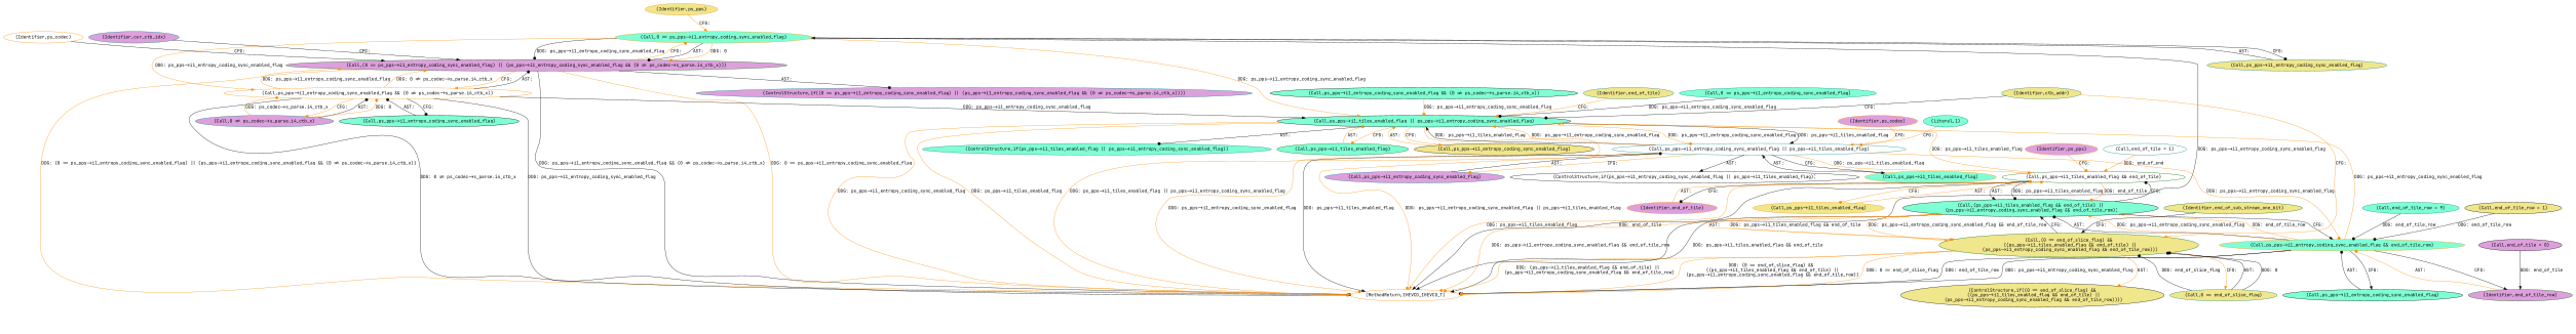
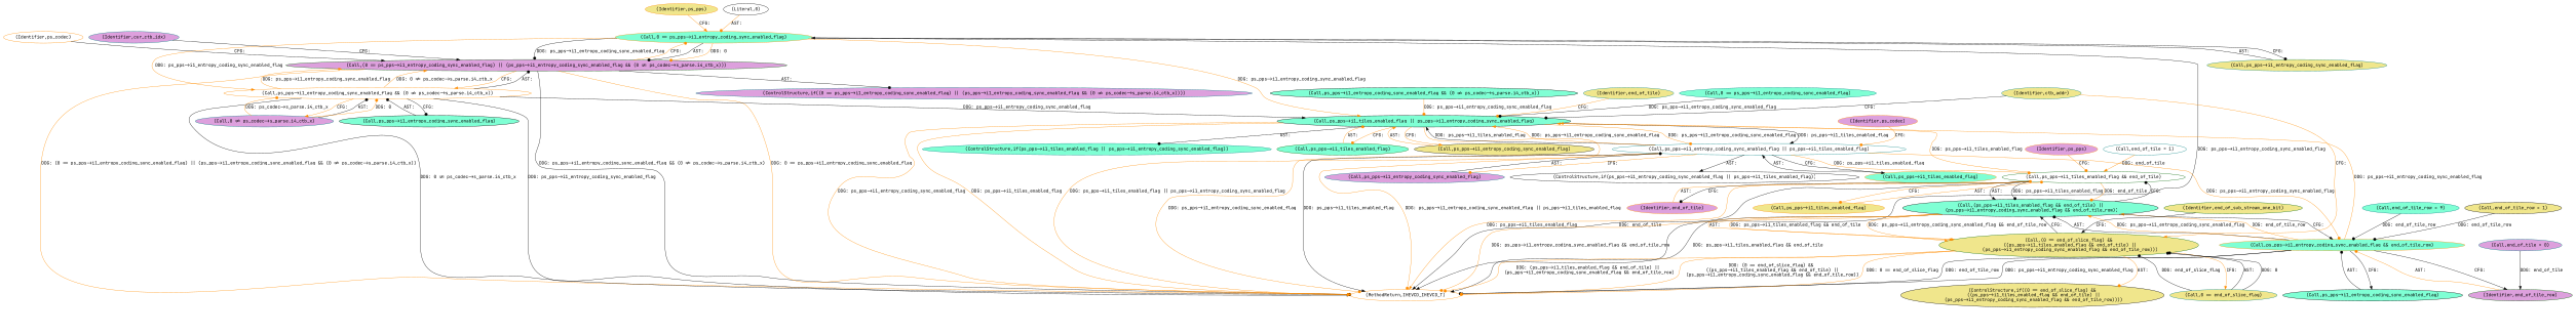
  digraph {
    fontname="JetBrains Mono"
    node [color=teal fillcolor=aquamarine fontname="JetBrains Mono" style=filled]
    edge [arrowhead=dot color=darkorange fontname="JetBrains Mono"]
    n1 [color=darkorange label="(Call,0 == ps_pps->i1_entropy_coding_sync_enabled_flag)"]
    n2 [color=darkgreen fillcolor=plum label="(Call,(0 == ps_pps->i1_entropy_coding_sync_enabled_flag) || (ps_pps->i1_entropy_coding_sync_enabled_flag && (0 != ps_codec->s_parse.i4_ctb_x)))"]
    n3 [color=darkorange fillcolor=white label="(Call,ps_pps->i1_entropy_coding_sync_enabled_flag && (0 != ps_codec->s_parse.i4_ctb_x))"]
    n4 [color=black label="(Call,ps_pps->i1_tiles_enabled_flag || ps_pps->i1_entropy_coding_sync_enabled_flag)"]
    n5 [fillcolor=khaki label="(Call,ps_pps->i1_entropy_coding_sync_enabled_flag)"]
    n6 [color=darkorange fillcolor=white label="(MethodReturn,IHEVCD_IHEVCD_T)"]
    n7 [fillcolor=plum label="(ControlStructure,if((0 == ps_pps->i1_entropy_coding_sync_enabled_flag) || (ps_pps->i1_entropy_coding_sync_enabled_flag && (0 != ps_codec->s_parse.i4_ctb_x))))"]
    n8 [fillcolor=plum label="(Call,0 != ps_codec->s_parse.i4_ctb_x)"]
    n9 [color=black label="(Call,ps_pps->i1_entropy_coding_sync_enabled_flag)"]
    n10 [fillcolor=white label="(Call,ps_pps->i1_entropy_coding_sync_enabled_flag || ps_pps->i1_tiles_enabled_flag)"]
    n11 [label="(ControlStructure,if(ps_pps->i1_tiles_enabled_flag || ps_pps->i1_entropy_coding_sync_enabled_flag))"]
    n12 [color=darkgreen label="(Call,ps_pps->i1_tiles_enabled_flag)"]
    n13 [color=black fillcolor=khaki label="(Call,ps_pps->i1_entropy_coding_sync_enabled_flag)"]
    n14 [color=darkgreen fillcolor=white label="(Call,ps_pps->i1_tiles_enabled_flag && end_of_tile)"]
    n15 [color=darkorange label="(Call,ps_pps->i1_entropy_coding_sync_enabled_flag && end_of_tile_row)"]
    n16 [fillcolor=plum label="(Call,ps_pps->i1_entropy_coding_sync_enabled_flag)"]
    n17 [color=black fillcolor=white label="(ControlStructure,if(ps_pps->i1_entropy_coding_sync_enabled_flag || ps_pps->i1_tiles_enabled_flag))"]
    n18 [color=darkorange label="(Call,ps_pps->i1_tiles_enabled_flag)"]
    n19 [color=black label="(Call,(ps_pps->i1_tiles_enabled_flag && end_of_tile) ||\n (ps_pps->i1_entropy_coding_sync_enabled_flag && end_of_tile_row))"]
    n20 [color=darkorange fillcolor=khaki label="(Call,ps_pps->i1_tiles_enabled_flag)"]
    n21 [color=darkorange fillcolor=plum label="(Identifier,end_of_tile)"]
    n22 [color=darkgreen fillcolor=plum label="(Identifier,end_of_tile_row)"]
    n23 [color=black label="(Call,ps_pps->i1_entropy_coding_sync_enabled_flag)"]
    n24 [color=darkgreen fillcolor=khaki label="(Call,(0 == end_of_slice_flag) &&\n ((ps_pps->i1_tiles_enabled_flag && end_of_tile) ||\n (ps_pps->i1_entropy_coding_sync_enabled_flag && end_of_tile_row)))"]
    n25 [color=black fillcolor=khaki label="(ControlStructure,if((0 == end_of_slice_flag) &&\n ((ps_pps->i1_tiles_enabled_flag && end_of_tile) ||\n (ps_pps->i1_entropy_coding_sync_enabled_flag && end_of_tile_row))))"]
    n26 [fillcolor=khaki label="(Call,0 == end_of_slice_flag)"]
    n27 [color=darkorange fillcolor=khaki label="(Identifier,ps_pps)"]
-   n28 [label="(Literal,1)"]
    n29 [fillcolor=khaki label="(Identifier,ctb_addr)"]
-   n30 [color=black fillcolor=plum label="(Call,end_of_tile = 0)"]
+   n30 [fillcolor=plum label="(Call,end_of_tile = 0)"]
    n31 [color=darkgreen fillcolor=khaki label="(Identifier,end_of_sub_stream_one_bit)"]
    n32 [color=darkorange fillcolor=plum label="(Identifier,ps_pps)"]
    n33 [label="(Call,end_of_tile_row = 9)"]
    n34 [fillcolor=white label="(Call,end_of_tile = 1)"]
    n35 [color=darkorange fillcolor=white label="(Identifier,ps_codec)"]
    n36 [color=black fillcolor=khaki label="(Call,end_of_tile_row = 1)"]
    n37 [fillcolor=plum label="(Identifier,cur_ctb_idx)"]
+   n38 [color=black fillcolor=white label="(Literal,0)"]
    n39 [color=darkorange fillcolor=plum label="(Identifier,ps_codec)"]
    n40 [color=black label="(Call,ps_pps->i1_entropy_coding_sync_enabled_flag && (0 != ps_codec->s_parse.i4_ctb_x))"]
    n41 [fillcolor=khaki label="(Identifier,end_of_tile)"]
    n42 [label="(Call,0 == ps_pps->i1_entropy_coding_sync_enabled_flag)"]
    n1 -> n2 [color=black label="AST: "]
    n1 -> n2 [label="DDG: 0"]
    n1 -> n2 [color=black label="DDG: ps_pps->i1_entropy_coding_sync_enabled_flag"]
    n1 -> n3 [arrowhead=normal label="DDG: ps_pps->i1_entropy_coding_sync_enabled_flag"]
    n1 -> n4 [arrowhead=normal label="DDG: ps_pps->i1_entropy_coding_sync_enabled_flag"]
    n1 -> n5 [color=black label="CFG: "]
    n1 -> n6 [arrowhead=normal color=black label="DDG: ps_pps->i1_entropy_coding_sync_enabled_flag"]
    n2 -> n1 [label="CFG: "]
    n2 -> n3 [arrowhead=normal label="CFG: "]
    n2 -> n6 [arrowhead=normal color=black label="DDG: ps_pps->i1_entropy_coding_sync_enabled_flag && (0 != ps_codec->s_parse.i4_ctb_x)"]
    n2 -> n6 [label="DDG: 0 == ps_pps->i1_entropy_coding_sync_enabled_flag"]
    n2 -> n6 [arrowhead=normal label="DDG: (0 == ps_pps->i1_entropy_coding_sync_enabled_flag) || (ps_pps->i1_entropy_coding_sync_enabled_flag && (0 != ps_codec->s_parse.i4_ctb_x))"]
    n2 -> n7 [color=black label="AST: "]
    n3 -> n2 [color=black label="AST: "]
    n3 -> n2 [arrowhead=normal label="DDG: ps_pps->i1_entropy_coding_sync_enabled_flag"]
    n3 -> n2 [arrowhead=normal label="DDG: 0 != ps_codec->s_parse.i4_ctb_x"]
    n3 -> n4 [arrowhead=normal color=black label="DDG: ps_pps->i1_entropy_coding_sync_enabled_flag"]
    n3 -> n6 [arrowhead=normal color=black label="DDG: ps_pps->i1_entropy_coding_sync_enabled_flag"]
    n3 -> n6 [color=black label="DDG: 0 != ps_codec->s_parse.i4_ctb_x"]
    n3 -> n8 [arrowhead=normal label="CFG: "]
    n3 -> n9 [color=black label="CFG: "]
    n4 -> n6 [arrowhead=normal label="DDG: ps_pps->i1_tiles_enabled_flag || ps_pps->i1_entropy_coding_sync_enabled_flag"]
    n4 -> n6 [arrowhead=normal label="DDG: ps_pps->i1_entropy_coding_sync_enabled_flag"]
    n4 -> n6 [arrowhead=normal label="DDG: ps_pps->i1_tiles_enabled_flag"]
    n4 -> n10 [label="DDG: ps_pps->i1_entropy_coding_sync_enabled_flag"]
    n4 -> n10 [arrowhead=normal color=black label="DDG: ps_pps->i1_tiles_enabled_flag"]
    n4 -> n11 [color=black label="AST: "]
    n4 -> n12 [label="CFG: "]
    n4 -> n13 [arrowhead=normal label="CFG: "]
    n5 -> n1 [arrowhead=normal color=black label="AST: "]
    n8 -> n3 [color=black label="AST: "]
    n8 -> n3 [label="DDG: 0"]
    n8 -> n3 [label="DDG: ps_codec->s_parse.i4_ctb_x"]
    n9 -> n3 [color=black label="AST: "]
    n10 -> n4 [arrowhead=normal color=black label="DDG: ps_pps->i1_tiles_enabled_flag"]
    n10 -> n4 [arrowhead=normal label="DDG: ps_pps->i1_entropy_coding_sync_enabled_flag"]
    n10 -> n6 [label="DDG: ps_pps->i1_entropy_coding_sync_enabled_flag"]
    n10 -> n6 [arrowhead=normal color=black label="DDG: ps_pps->i1_tiles_enabled_flag"]
    n10 -> n6 [label="DDG: ps_pps->i1_entropy_coding_sync_enabled_flag || ps_pps->i1_tiles_enabled_flag"]
    n10 -> n14 [label="DDG: ps_pps->i1_tiles_enabled_flag"]
    n10 -> n15 [label="DDG: ps_pps->i1_entropy_coding_sync_enabled_flag"]
    n10 -> n16 [label="CFG: "]
    n10 -> n17 [arrowhead=normal color=black label="AST: "]
    n10 -> n18 [arrowhead=normal color=black label="CFG: "]
    n12 -> n4 [label="AST: "]
    n13 -> n4 [arrowhead=normal label="AST: "]
    n14 -> n4 [arrowhead=normal label="DDG: ps_pps->i1_tiles_enabled_flag"]
    n14 -> n6 [arrowhead=normal label="DDG: ps_pps->i1_tiles_enabled_flag"]
    n14 -> n6 [arrowhead=normal color=black label="DDG: end_of_tile"]
    n14 -> n19 [arrowhead=normal color=black label="AST: "]
    n14 -> n19 [color=black label="DDG: ps_pps->i1_tiles_enabled_flag"]
    n14 -> n19 [label="DDG: end_of_tile"]
    n14 -> n20 [label="CFG: "]
    n14 -> n21 [color=black label="CFG: "]
    n15 -> n4 [arrowhead=normal label="DDG: ps_pps->i1_entropy_coding_sync_enabled_flag"]
    n15 -> n6 [arrowhead=normal color=black label="DDG: end_of_tile_row"]
    n15 -> n6 [color=black label="DDG: ps_pps->i1_entropy_coding_sync_enabled_flag"]
    n15 -> n19 [color=black label="AST: "]
    n15 -> n19 [arrowhead=normal label="DDG: ps_pps->i1_entropy_coding_sync_enabled_flag"]
    n15 -> n19 [arrowhead=normal label="DDG: end_of_tile_row"]
    n15 -> n22 [arrowhead=normal color=black label="CFG: "]
    n15 -> n23 [arrowhead=normal color=black label="CFG: "]
    n16 -> n10 [color=black label="AST: "]
    n18 -> n10 [arrowhead=normal color=black label="AST: "]
    n19 -> n6 [arrowhead=normal color=black label="DDG: ps_pps->i1_tiles_enabled_flag && end_of_tile"]
    n19 -> n6 [label="DDG: ps_pps->i1_entropy_coding_sync_enabled_flag && end_of_tile_row"]
    n19 -> n14 [color=black label="CFG: "]
    n19 -> n15 [arrowhead=normal color=black label="CFG: "]
    n19 -> n24 [arrowhead=normal label="AST: "]
    n19 -> n24 [arrowhead=normal label="DDG: ps_pps->i1_tiles_enabled_flag && end_of_tile"]
    n19 -> n24 [arrowhead=normal label="DDG: ps_pps->i1_entropy_coding_sync_enabled_flag && end_of_tile_row"]
    n20 -> n14 [label="AST: "]
    n21 -> n14 [label="AST: "]
    n22 -> n15 [label="AST: "]
    n23 -> n15 [color=black label="AST: "]
    n24 -> n6 [label="DDG: (0 == end_of_slice_flag) &&\n ((ps_pps->i1_tiles_enabled_flag && end_of_tile) ||\n (ps_pps->i1_entropy_coding_sync_enabled_flag && end_of_tile_row))"]
    n24 -> n6 [label="DDG: 0 == end_of_slice_flag"]
    n24 -> n6 [label="DDG: (ps_pps->i1_tiles_enabled_flag && end_of_tile) ||\n (ps_pps->i1_entropy_coding_sync_enabled_flag && end_of_tile_row)"]
    n24 -> n19 [arrowhead=normal color=black label="CFG: "]
    n24 -> n25 [label="AST: "]
    n24 -> n26 [arrowhead=normal label="CFG: "]
    n26 -> n24 [color=black label="AST: "]
    n26 -> n24 [color=black label="DDG: 0"]
    n26 -> n24 [color=black label="DDG: end_of_slice_flag"]
    n27 -> n1 [arrowhead=normal label="CFG: "]
-   n28 -> n10 [arrowhead=normal label="CFG: "]
    n29 -> n4 [color=black label="CFG: "]
    n29 -> n24 [arrowhead=normal label="CFG: "]
    n30 -> n22 [arrowhead=normal color=black label="DDG: end_of_tile"]
    n31 -> n24 [arrowhead=normal color=black label="CFG: "]
    n32 -> n14 [label="CFG: "]
    n33 -> n15 [color=black label="DDG: end_of_tile_row"]
-   n34 -> n14 [arrowhead=normal label="DDG: end_of_end"]
+   n34 -> n14 [arrowhead=normal label="DDG: end_of_tile"]
    n35 -> n2 [arrowhead=normal color=black label="CFG: "]
    n36 -> n15 [color=black label="DDG: end_of_tile_row"]
    n37 -> n2 [arrowhead=normal color=black label="CFG: "]
+   n38 -> n1 [label="AST: "]
    n39 -> n10 [label="CFG: "]
    n40 -> n4 [label="DDG: ps_pps->i1_entropy_coding_sync_enabled_flag"]
    n41 -> n4 [label="CFG: "]
    n42 -> n4 [color=black label="DDG: ps_pps->i1_entropy_coding_sync_enabled_flag"]
  }
